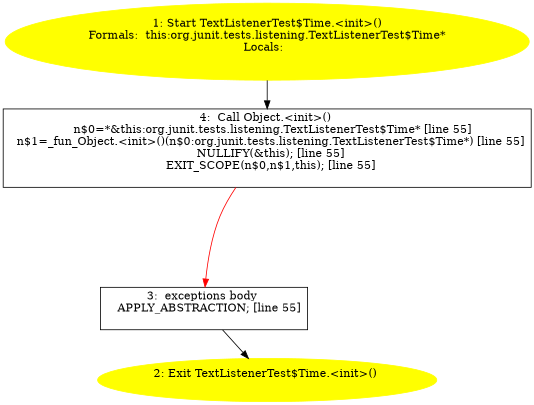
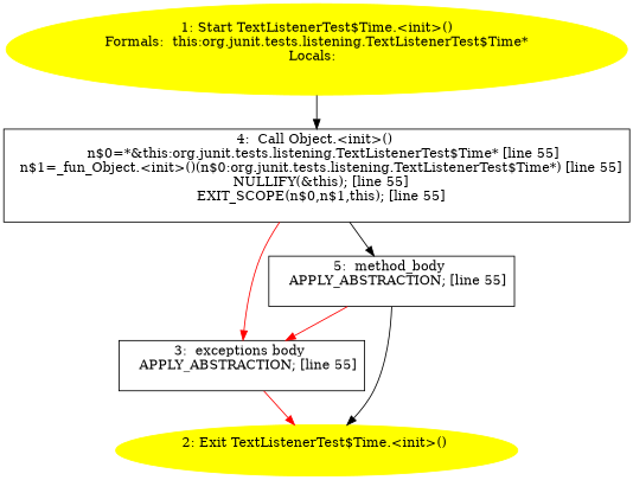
  digraph {
    node [shape=box]
    n1 [color=yellow label="1: Start TextListenerTest$Time.<init>()\nFormals:  this:org.junit.tests.listening.TextListenerTest$Time*\nLocals:  \n  " style=filled shape=""]
    n2 [label="4:  Call Object.<init>() \n   n$0=*&this:org.junit.tests.listening.TextListenerTest$Time* [line 55]\n  n$1=_fun_Object.<init>()(n$0:org.junit.tests.listening.TextListenerTest$Time*) [line 55]\n  NULLIFY(&this); [line 55]\n  EXIT_SCOPE(n$0,n$1,this); [line 55]\n "]
    n3 [label="3:  exceptions body \n   APPLY_ABSTRACTION; [line 55]\n "]
+   n4 [label="5:  method_body \n   APPLY_ABSTRACTION; [line 55]\n "]
    n5 [color=yellow label="2: Exit TextListenerTest$Time.<init>() \n  " style=filled shape=""]
    n1 -> n2
    n2 -> n3 [color=red]
-   n3 -> n5
+   n2 -> n4
+   n3 -> n5 [color=red]
+   n4 -> n3 [color=red]
+   n4 -> n5
  }
